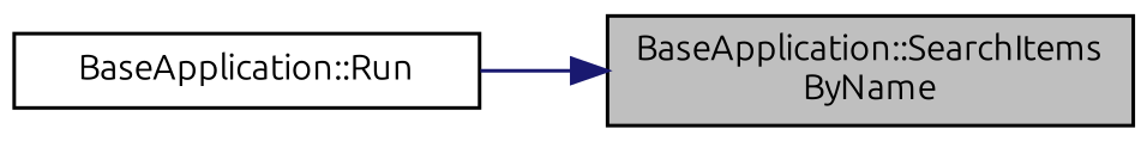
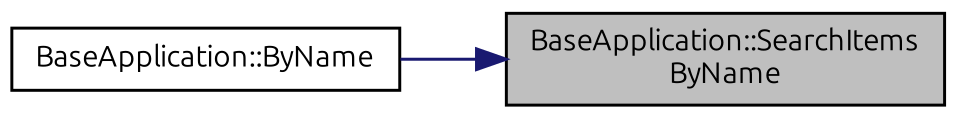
  digraph {
    rankdir=RL
    fontname=Ubuntu
    node [color=black fontname=Ubuntu fontsize=10 shape=record style=filled]
    n1 [fillcolor=grey75 fontcolor=black height=0.2 label="BaseApplication::SearchItems\lByName" width=0.4]
-   n2 [fillcolor=white height=0.2 label="BaseApplication::Run" width=0.4]
+   n2 [fillcolor=white height=0.2 label="BaseApplication::ByName" width=0.4]
    n1 -> n2 [color=midnightblue dir=back fontname=Ubuntu fontsize=10 labelfontname=Helvetica labelfontsize=10 style=solid]
  }
